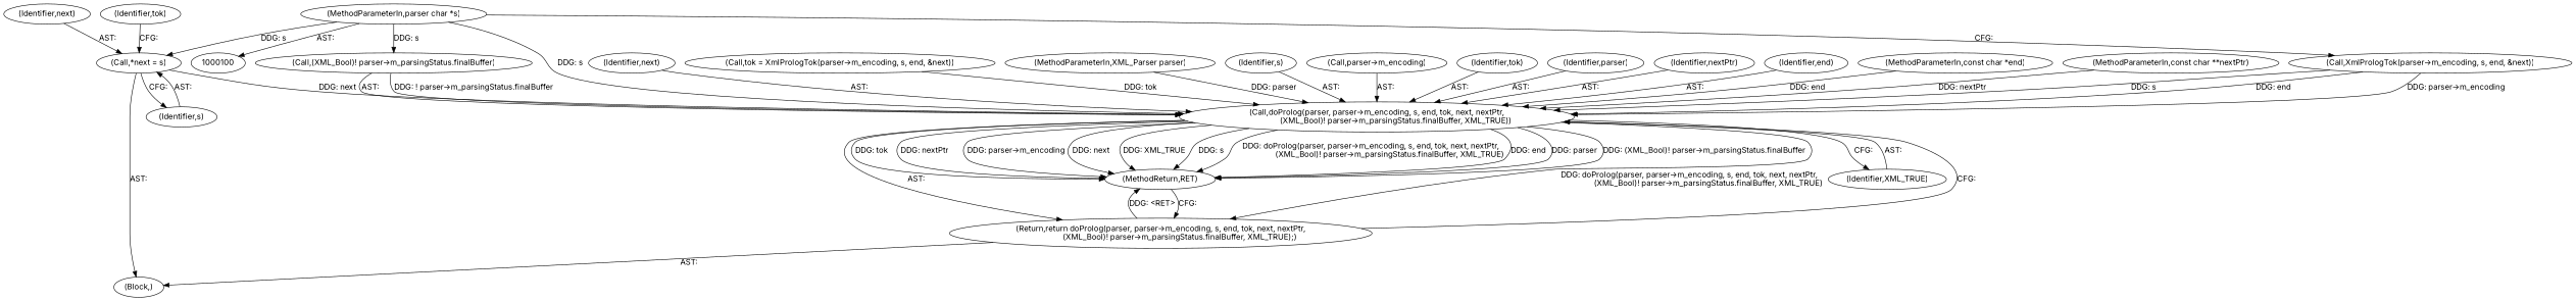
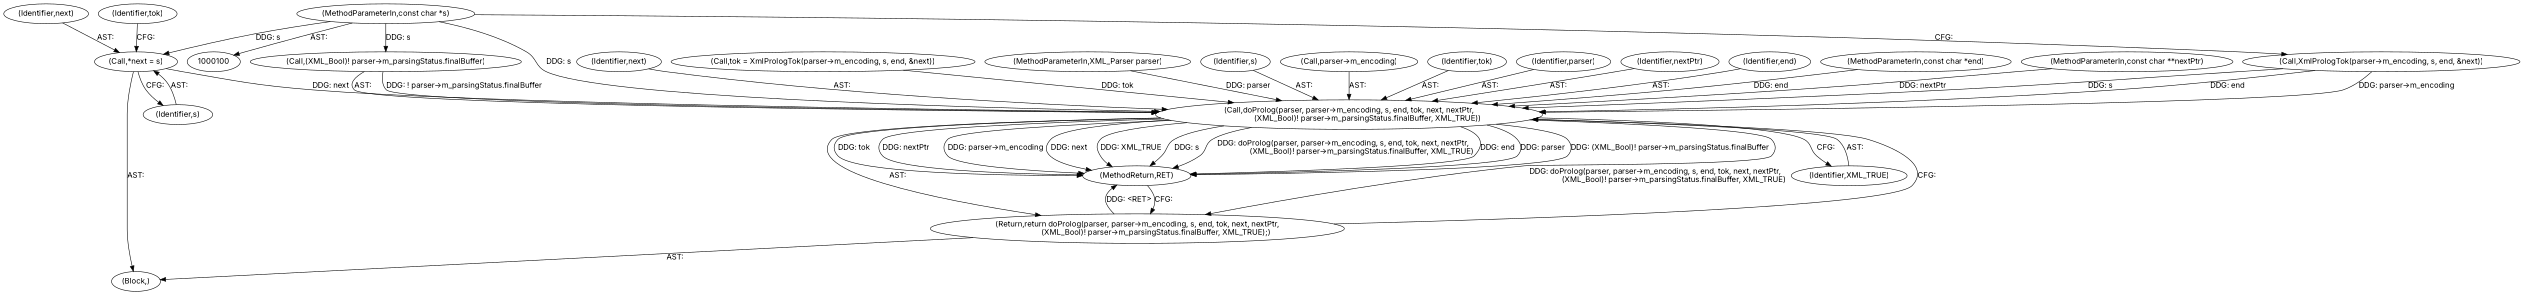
  digraph {
    fontname=Inter
    node [fontname=Inter]
    edge [fontname=Inter]
    n1 [label="(Call,*next = s)"]
    n2 [label="(Call,doProlog(parser, parser->m_encoding, s, end, tok, next, nextPtr,\n                  (XML_Bool)! parser->m_parsingStatus.finalBuffer, XML_TRUE))"]
    n3 [label="(Identifier,s)"]
    n4 [label="(Block,)"]
    n5 [label="(MethodReturn,RET)"]
    n6 [label="(Return,return doProlog(parser, parser->m_encoding, s, end, tok, next, nextPtr,\n                  (XML_Bool)! parser->m_parsingStatus.finalBuffer, XML_TRUE);)"]
    n7 [label="(Identifier,XML_TRUE)"]
-   n8 [label="(MethodParameterIn,parser char *s)"]
+   n8 [label="(MethodParameterIn,const char *s)"]
    n9 [label="(Call,XmlPrologTok(parser->m_encoding, s, end, &next))"]
    1000100
    n11 [label="(Call,(XML_Bool)! parser->m_parsingStatus.finalBuffer)"]
    n12 [label="(Identifier,next)"]
    n13 [label="(Identifier,next)"]
    n14 [label="(Call,tok = XmlPrologTok(parser->m_encoding, s, end, &next))"]
    n15 [label="(MethodParameterIn,XML_Parser parser)"]
    n16 [label="(Identifier,s)"]
    n17 [label="(Call,parser->m_encoding)"]
    n18 [label="(Identifier,tok)"]
    n19 [label="(Identifier,parser)"]
    n20 [label="(Identifier,nextPtr)"]
    n21 [label="(Identifier,tok)"]
    n22 [label="(Identifier,end)"]
    n23 [label="(MethodParameterIn,const char *end)"]
    n24 [label="(MethodParameterIn,const char **nextPtr)"]
    n1 -> n2 [label="DDG: next"]
    n1 -> n3 [label="CFG: "]
    n1 -> n4 [label="AST: "]
    n2 -> n5 [label="DDG: next"]
    n2 -> n5 [label="DDG: XML_TRUE"]
    n2 -> n5 [label="DDG: s"]
    n2 -> n5 [label="DDG: doProlog(parser, parser->m_encoding, s, end, tok, next, nextPtr,\n                  (XML_Bool)! parser->m_parsingStatus.finalBuffer, XML_TRUE)"]
    n2 -> n5 [label="DDG: end"]
    n2 -> n5 [label="DDG: parser"]
    n2 -> n5 [label="DDG: (XML_Bool)! parser->m_parsingStatus.finalBuffer"]
    n2 -> n5 [label="DDG: tok"]
    n2 -> n5 [label="DDG: nextPtr"]
    n2 -> n5 [label="DDG: parser->m_encoding"]
    n2 -> n6 [label="AST: "]
    n2 -> n6 [label="DDG: doProlog(parser, parser->m_encoding, s, end, tok, next, nextPtr,\n                  (XML_Bool)! parser->m_parsingStatus.finalBuffer, XML_TRUE)"]
    n2 -> n7 [label="CFG: "]
    n3 -> n1 [label="AST: "]
    n5 -> n6 [label="CFG: "]
    n6 -> n2 [label="CFG: "]
    n6 -> n4 [label="AST: "]
    n6 -> n5 [label="DDG: <RET>"]
    n7 -> n2 [label="AST: "]
    n8 -> n1 [label="DDG: s"]
    n8 -> n2 [label="DDG: s"]
    n8 -> n9 [label="CFG: "]
    n8 -> 1000100 [label="AST: "]
    n8 -> n11 [label="DDG: s"]
    n9 -> n2 [label="DDG: parser->m_encoding"]
    n9 -> n2 [label="DDG: s"]
    n9 -> n2 [label="DDG: end"]
    n11 -> n2 [label="AST: "]
    n11 -> n2 [label="DDG: ! parser->m_parsingStatus.finalBuffer"]
    n12 -> n1 [label="AST: "]
    n13 -> n2 [label="AST: "]
    n14 -> n2 [label="DDG: tok"]
    n15 -> n2 [label="DDG: parser"]
    n16 -> n2 [label="AST: "]
    n17 -> n2 [label="AST: "]
    n18 -> n2 [label="AST: "]
    n19 -> n2 [label="AST: "]
    n20 -> n2 [label="AST: "]
    n21 -> n1 [label="CFG: "]
    n22 -> n2 [label="AST: "]
    n23 -> n2 [label="DDG: end"]
    n24 -> n2 [label="DDG: nextPtr"]
  }
